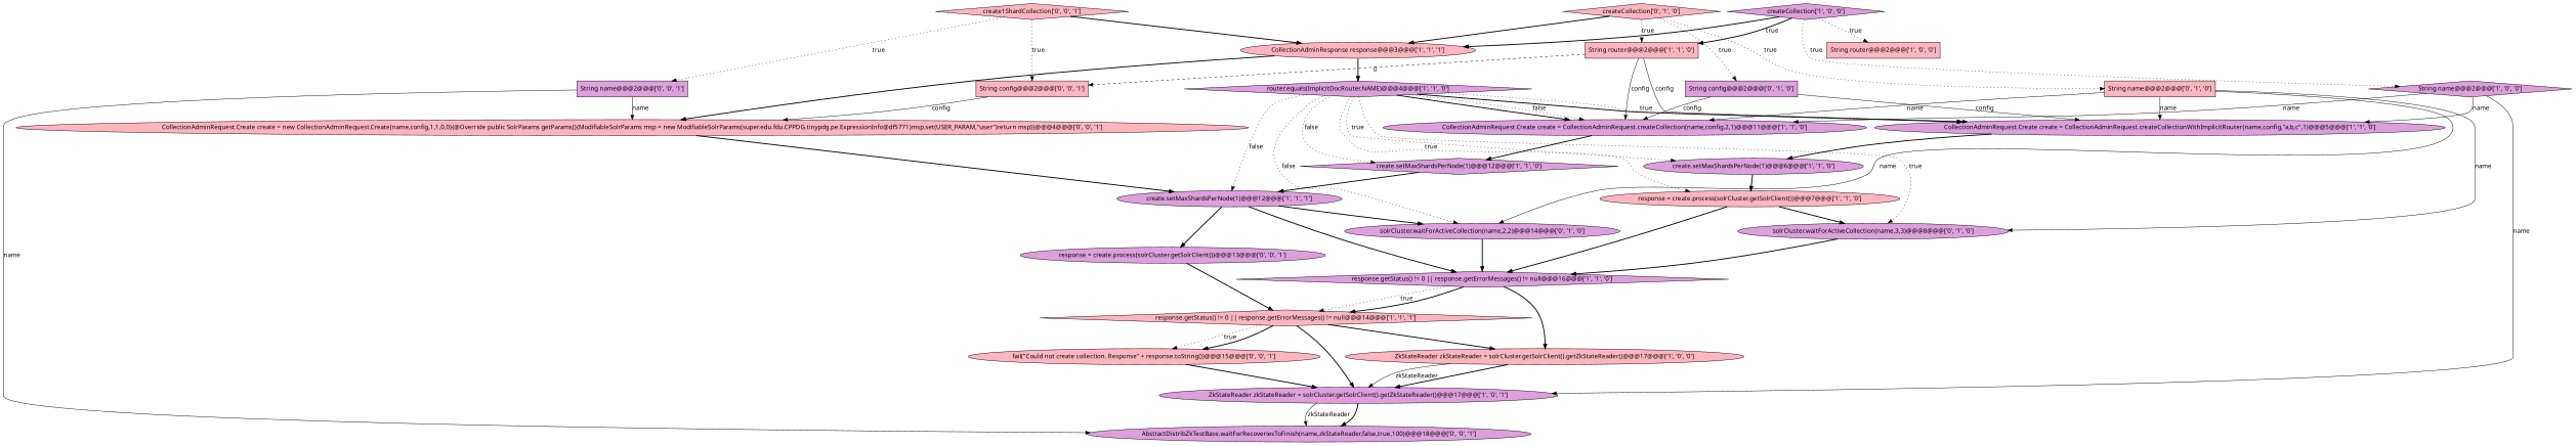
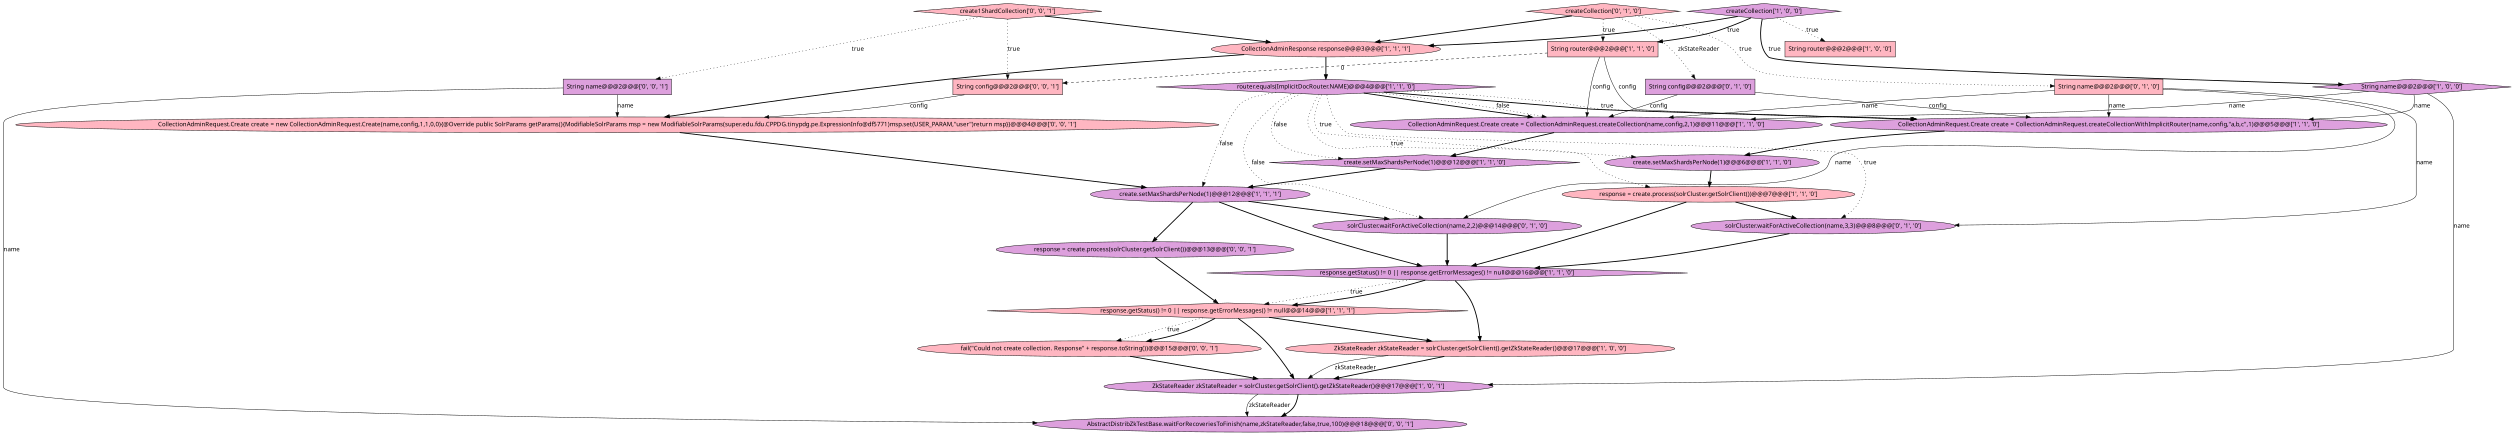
  digraph {
    fontname="Noto Sans"
    node [fillcolor=plum fontname="Noto Sans" shape=ellipse style=filled]
    edge [fontname="Noto Sans" style=bold]
    n1 [fillcolor=lightpink label="create1ShardCollection['0', '0', '1']" shape=diamond]
    n2 [fillcolor=lightpink label="CollectionAdminResponse response@@@3@@@['1', '1', '1']"]
    n3 [label="String name@@@2@@@['0', '0', '1']" shape=box]
    n4 [fillcolor=lightpink label="String config@@@2@@@['0', '0', '1']" shape=box]
    n5 [fillcolor=lightpink label="CollectionAdminRequest.Create create = new CollectionAdminRequest.Create(name,config,1,1,0,0){@Override public SolrParams getParams(){ModifiableSolrParams msp = new ModifiableSolrParams(super.edu.fdu.CPPDG.tinypdg.pe.ExpressionInfo@df5771)msp.set(USER_PARAM,\"user\")return msp}}@@@4@@@['0', '0', '1']"]
    n6 [label="router.equals(ImplicitDocRouter.NAME)@@@4@@@['1', '1', '0']" shape=diamond]
    n7 [label="AbstractDistribZkTestBase.waitForRecoveriesToFinish(name,zkStateReader,false,true,100)@@@18@@@['0', '0', '1']"]
    n8 [label="String config@@@2@@@['0', '1', '0']" shape=box]
    n9 [label="CollectionAdminRequest.Create create = CollectionAdminRequest.createCollectionWithImplicitRouter(name,config,\"a,b,c\",1)@@@5@@@['1', '1', '0']"]
    n10 [label="CollectionAdminRequest.Create create = CollectionAdminRequest.createCollection(name,config,2,1)@@@11@@@['1', '1', '0']"]
    n11 [label="create.setMaxShardsPerNode(1)@@@6@@@['1', '1', '0']"]
    n12 [label="create.setMaxShardsPerNode(1)@@@12@@@['1', '1', '0']" shape=diamond]
    n13 [fillcolor=lightpink label="ZkStateReader zkStateReader = solrCluster.getSolrClient().getZkStateReader()@@@17@@@['1', '0', '0']"]
    n14 [label="ZkStateReader zkStateReader = solrCluster.getSolrClient().getZkStateReader()@@@17@@@['1', '0', '1']"]
    n15 [label="String name@@@2@@@['1', '0', '0']" shape=diamond]
    n16 [label="create.setMaxShardsPerNode(1)@@@12@@@['1', '1', '1']"]
    n17 [label="solrCluster.waitForActiveCollection(name,2,2)@@@14@@@['0', '1', '0']"]
    n18 [label="response.getStatus() != 0 || response.getErrorMessages() != null@@@16@@@['1', '1', '0']" shape=diamond]
    n19 [label="response = create.process(solrCluster.getSolrClient())@@@13@@@['0', '0', '1']"]
    n20 [label="solrCluster.waitForActiveCollection(name,3,3)@@@8@@@['0', '1', '0']"]
    n21 [fillcolor=lightpink label="response = create.process(solrCluster.getSolrClient())@@@7@@@['1', '1', '0']"]
    n22 [fillcolor=lightpink label="fail(\"Could not create collection. Response\" + response.toString())@@@15@@@['0', '0', '1']"]
    n23 [fillcolor=lightpink label="String router@@@2@@@['1', '0', '0']" shape=box]
    n24 [fillcolor=lightpink label="response.getStatus() != 0 || response.getErrorMessages() != null@@@14@@@['1', '1', '1']" shape=diamond]
    n25 [fillcolor=lightpink label="String router@@@2@@@['1', '1', '0']" shape=box]
    n26 [fillcolor=lightpink label="createCollection['0', '1', '0']" shape=diamond]
    n27 [fillcolor=lightpink label="String name@@@2@@@['0', '1', '0']" shape=box]
    n28 [label="createCollection['1', '0', '0']" shape=diamond]
    n1 -> n2
    n1 -> n3 [label=true style=dotted]
    n1 -> n4 [label=true style=dotted]
    n2 -> n5
    n2 -> n6
    n3 -> n5 [label=name style=solid]
    n3 -> n7 [label=name style=solid]
    n4 -> n5 [label=config style=solid]
    n5 -> n16
    n6 -> n9
    n6 -> n9 [label=true style=dotted]
    n6 -> n10
    n6 -> n10 [label=false style=dotted]
    n6 -> n11 [label=true style=dotted]
    n6 -> n12 [label=false style=dotted]
    n6 -> n16 [label=false style=dotted]
    n6 -> n17 [label=false style=dotted]
    n6 -> n20 [label=true style=dotted]
    n6 -> n21 [label=true style=dotted]
    n8 -> n9 [label=config style=solid]
    n8 -> n10 [label=config style=solid]
    n9 -> n11
    n10 -> n12
    n11 -> n21
    n12 -> n16
    n13 -> n14
    n13 -> n14 [label=zkStateReader style=solid]
    n14 -> n7
    n14 -> n7 [label=zkStateReader style=solid]
    n15 -> n9 [label=name style=solid]
    n15 -> n10 [label=name style=solid]
    n15 -> n14 [label=name style=solid]
    n16 -> n17
    n16 -> n18
    n16 -> n19
    n17 -> n18
    n18 -> n13
    n18 -> n24 [label=true style=dotted]
    n18 -> n24
    n19 -> n24
    n20 -> n18
    n21 -> n18
    n21 -> n20
    n22 -> n14
    n24 -> n13
    n24 -> n14
    n24 -> n22 [label=true style=dotted]
    n24 -> n22
    n25 -> n4 [label=0 style=dashed]
    n25 -> n9 [label=config style=solid]
    n25 -> n10 [label=config style=solid]
    n26 -> n2
-   n26 -> n8 [label=true style=dotted]
+   n26 -> n8 [label=zkStateReader style=dotted]
    n26 -> n25 [label=true style=dotted]
    n26 -> n27 [label=true style=dotted]
    n27 -> n9 [label=name style=solid]
    n27 -> n10 [label=name style=solid]
    n27 -> n17 [label=name style=solid]
    n27 -> n20 [label=name style=solid]
    n28 -> n2
-   n28 -> n15 [label=true style=dotted]
+   n28 -> n15 [label=true]
    n28 -> n23 [label=true style=dotted]
    n28 -> n25 [label=true]
  }
